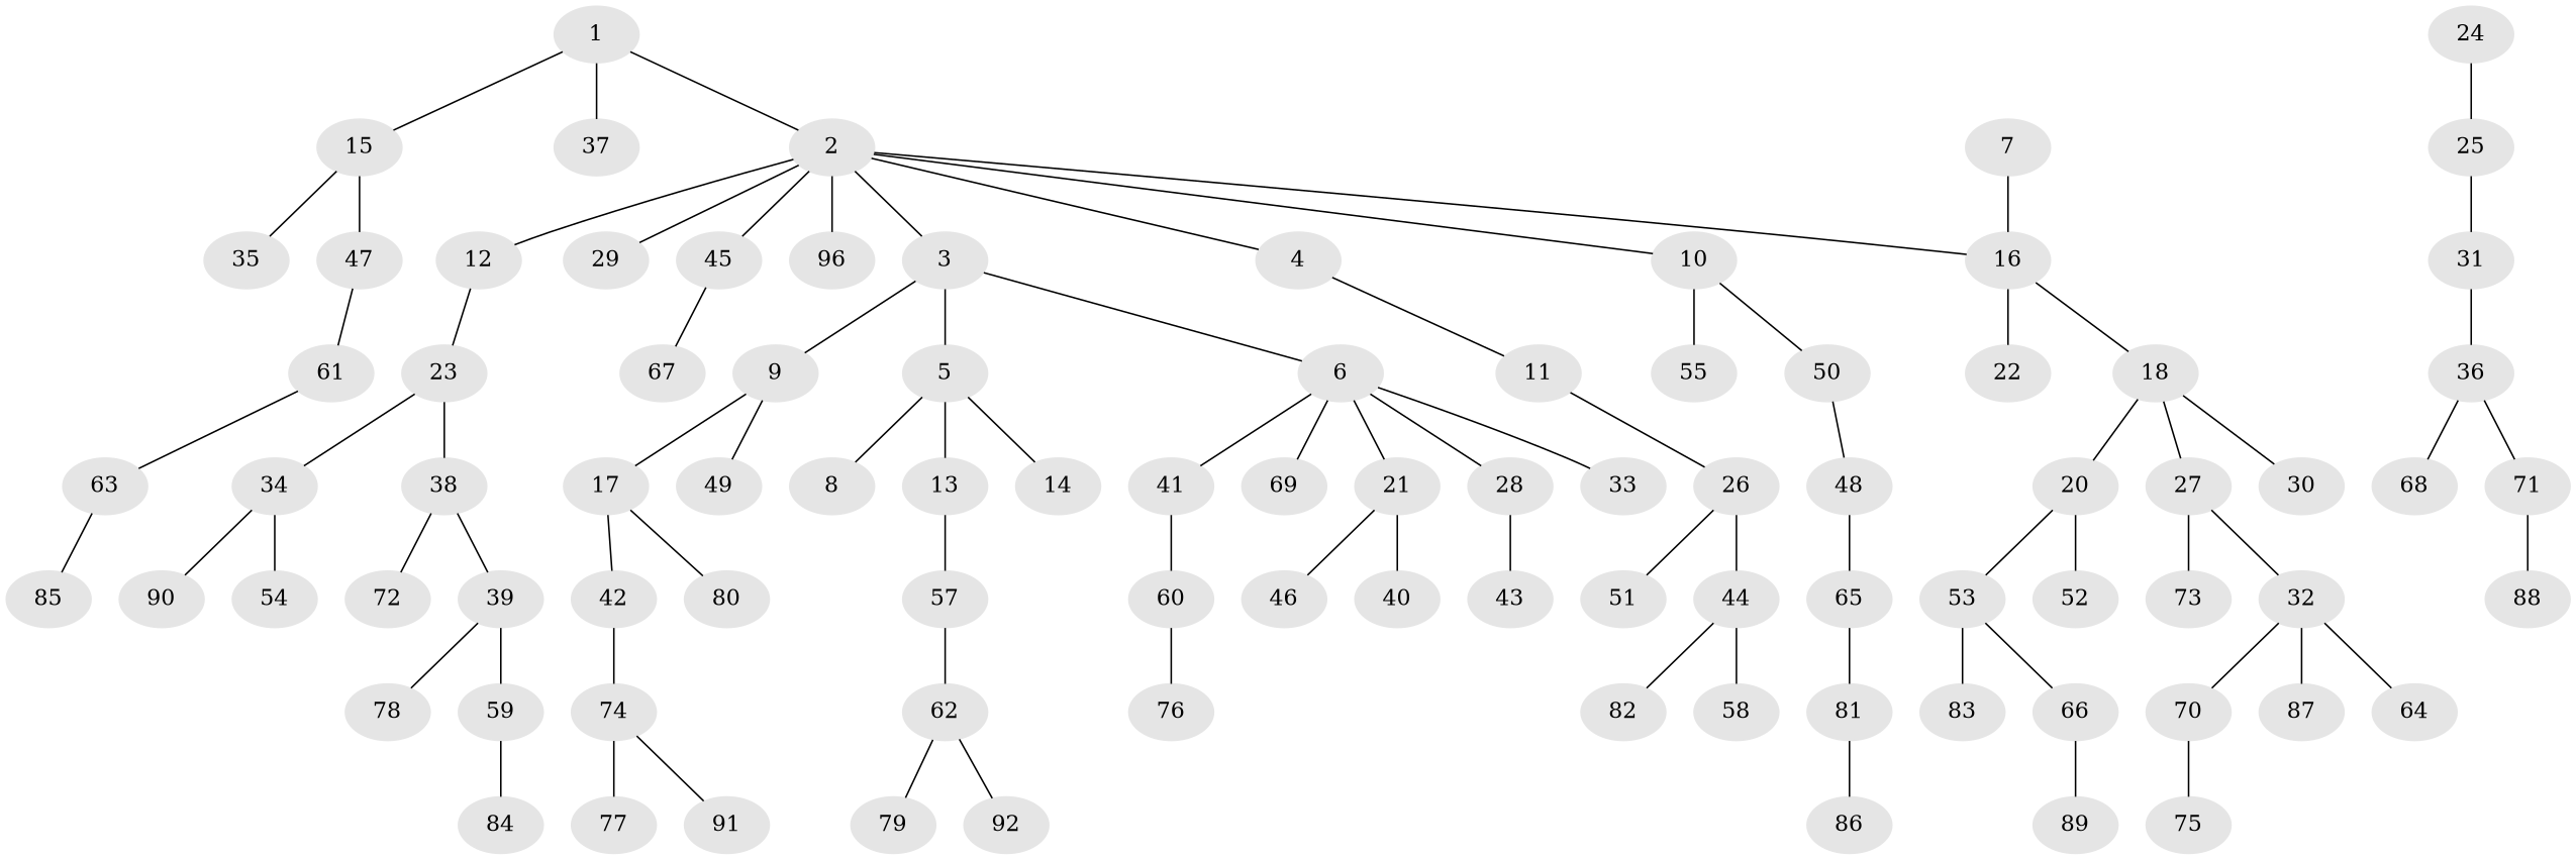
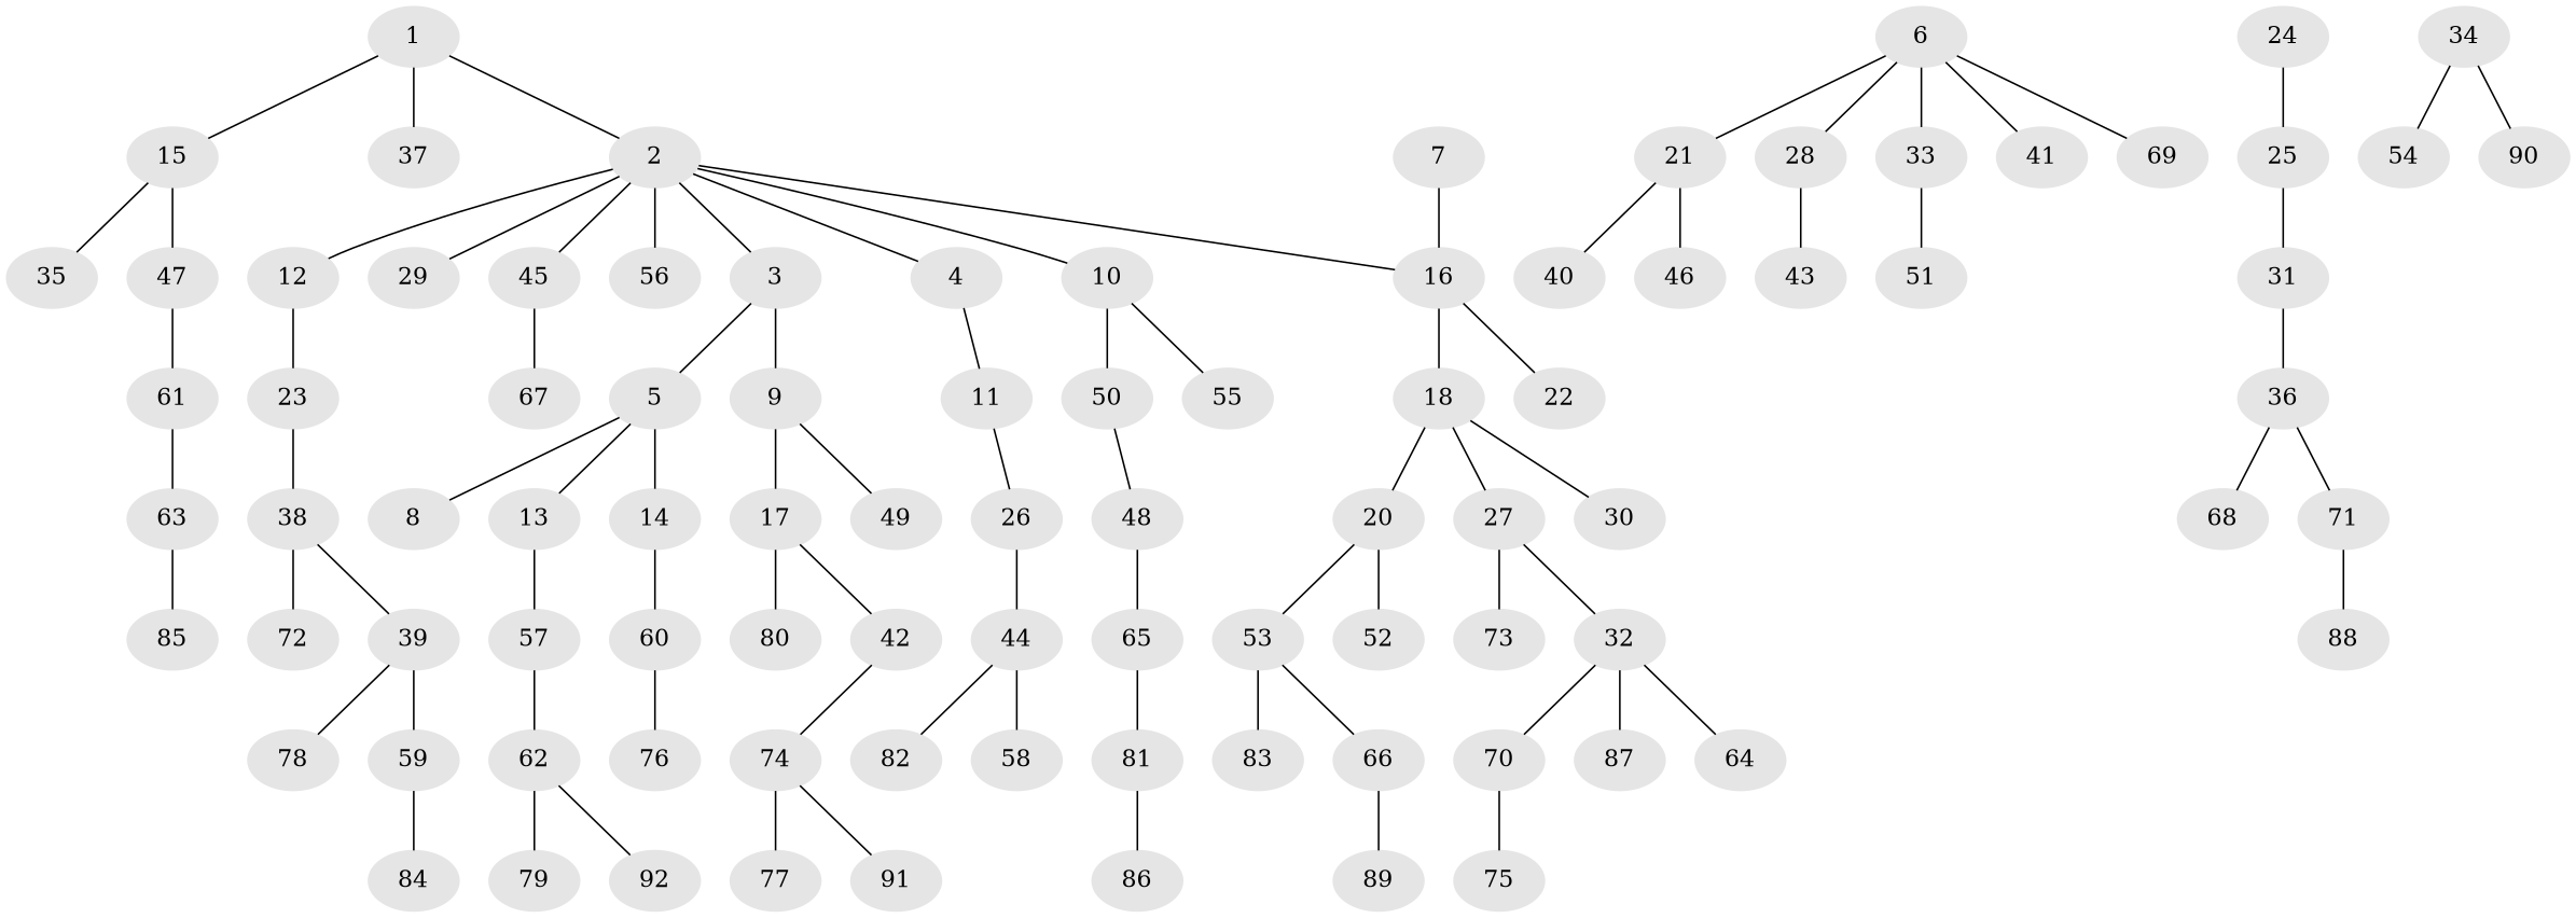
  graph {
    node [color=gray90 style=filled]
    edge [weight=1.0]
    1
    2
    15
    37
    3
    4
    10
    12
    29
    45
-   56 [label=96]
+   56
    16
    35
    47
    5
    6
    9
    11
    7
    50
    55
    23
    67
    8
    13
    14
    21
    28
    33
    41
    69
    17
    49
    26
    57
    60
    24
    25
    40
    46
    43
    18
    22
    48
    65
    42
    80
    44
    51
    34
    38
    62
    76
    61
    20
    27
    30
    74
    52
    53
    32
    73
    66
    83
    54
    90
    39
    72
    31
    36
    58
    82
    64
    70
    87
    68
    71
    75
    88
    59
    78
    84
    77
    91
    63
    81
    89
    79
    92
    85
    86
    1 -- 2
    1 -- 15
    1 -- 37
    2 -- 3
    2 -- 4
    2 -- 10
    2 -- 12
    2 -- 29
    2 -- 45
    2 -- 56
    2 -- 16
    15 -- 35
    15 -- 47
    3 -- 5
-   3 -- 6
    3 -- 9
    4 -- 11
    10 -- 50
    10 -- 55
    12 -- 23
    45 -- 67
    16 -- 18
    16 -- 22
    47 -- 61
    5 -- 8
    5 -- 13
    5 -- 14
    6 -- 21
    6 -- 28
    6 -- 33
    6 -- 41
    6 -- 69
    9 -- 17
    9 -- 49
    11 -- 26
    7 -- 16
    50 -- 48
-   23 -- 34
    23 -- 38
    13 -- 57
-   41 -- 60
+   14 -- 60
    21 -- 40
    21 -- 46
    28 -- 43
    17 -- 42
    17 -- 80
    26 -- 44
-   26 -- 51
+   33 -- 51
    57 -- 62
    60 -- 76
    24 -- 25
    25 -- 31
    18 -- 20
    18 -- 27
    18 -- 30
    48 -- 65
    65 -- 81
    42 -- 74
    44 -- 58
    44 -- 82
    34 -- 54
    34 -- 90
    38 -- 39
    38 -- 72
    62 -- 79
    62 -- 92
    61 -- 63
    20 -- 52
    20 -- 53
    27 -- 32
    27 -- 73
    74 -- 77
    74 -- 91
    53 -- 66
    53 -- 83
    32 -- 64
    32 -- 70
    32 -- 87
    66 -- 89
    39 -- 59
    39 -- 78
    31 -- 36
    36 -- 68
    36 -- 71
    70 -- 75
    71 -- 88
    59 -- 84
    63 -- 85
    81 -- 86
  }
